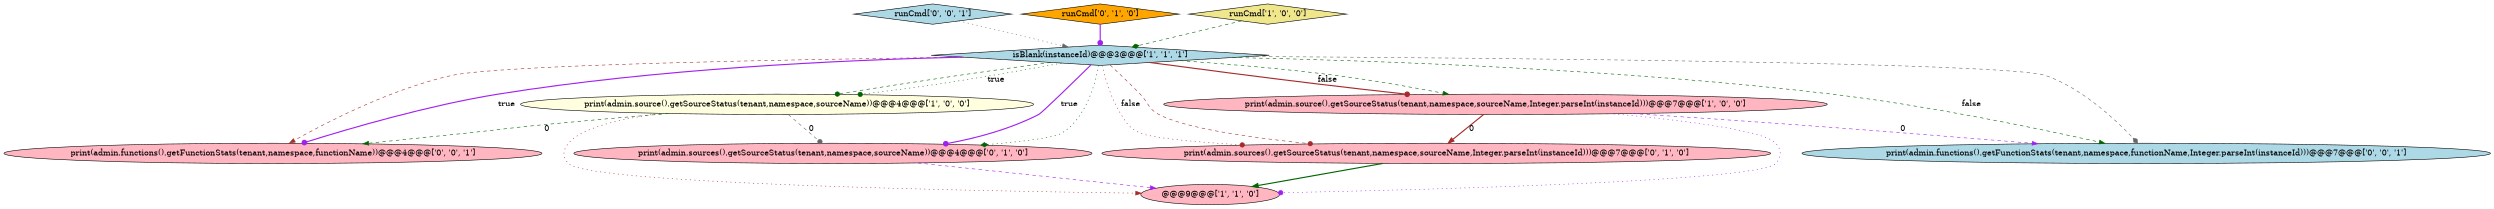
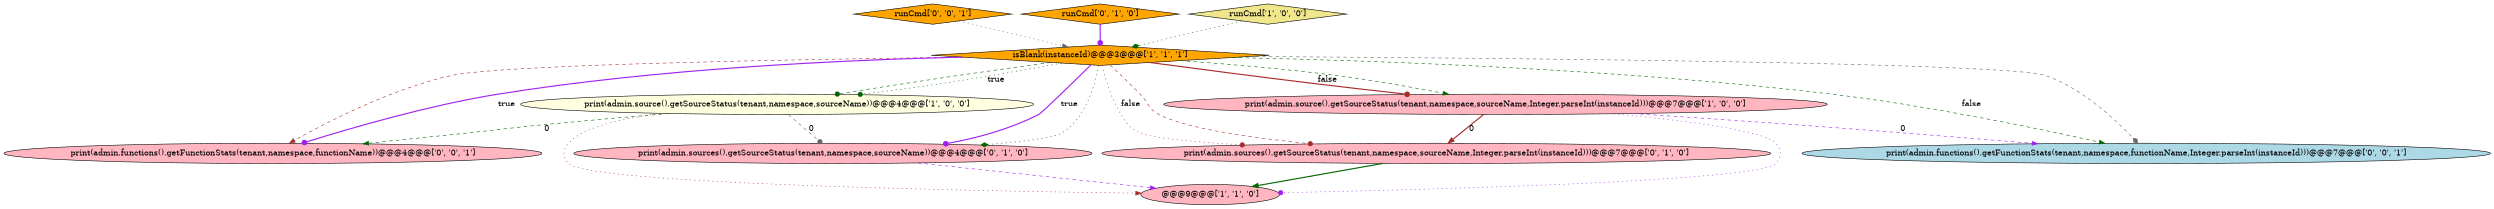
  digraph {
    node [fillcolor=lightpink shape=ellipse style=filled]
    edge [arrowhead=normal color=darkgreen style=dashed]
    n1 [label="print(admin.functions().getFunctionStats(tenant,namespace,functionName))@@@4@@@['0', '0', '1']"]
-   n2 [fillcolor=lightblue label="isBlank(instanceId)@@@3@@@['1', '1', '1']" shape=diamond]
+   n2 [fillcolor=orange label="isBlank(instanceId)@@@3@@@['1', '1', '1']" shape=diamond]
    n3 [label="print(admin.sources().getSourceStatus(tenant,namespace,sourceName))@@@4@@@['0', '1', '0']"]
    n4 [fillcolor=lightblue label="print(admin.functions().getFunctionStats(tenant,namespace,functionName,Integer.parseInt(instanceId)))@@@7@@@['0', '0', '1']"]
    n5 [label="print(admin.source().getSourceStatus(tenant,namespace,sourceName,Integer.parseInt(instanceId)))@@@7@@@['1', '0', '0']"]
    n6 [label="print(admin.sources().getSourceStatus(tenant,namespace,sourceName,Integer.parseInt(instanceId)))@@@7@@@['0', '1', '0']"]
    n7 [fillcolor=lightyellow label="print(admin.source().getSourceStatus(tenant,namespace,sourceName))@@@4@@@['1', '0', '0']"]
    n8 [label="@@@9@@@['1', '1', '0']"]
-   n9 [fillcolor=lightblue label="runCmd['0', '0', '1']" shape=diamond]
+   n9 [fillcolor=orange label="runCmd['0', '0', '1']" shape=diamond]
    n10 [fillcolor=orange label="runCmd['0', '1', '0']" shape=diamond]
    n11 [fillcolor=khaki label="runCmd['1', '0', '0']" shape=diamond]
    n2 -> n1 [color=brown]
    n2 -> n1 [arrowhead=dot color=purple label=true style=bold]
    n2 -> n3 [arrowhead=diamond style=dotted]
    n2 -> n3 [arrowhead=dot color=purple label=true style=bold]
    n2 -> n4 [arrowhead=diamond color=gray40]
    n2 -> n4 [label=false]
    n2 -> n5 [arrowhead=dot color=brown label=false style=bold]
    n2 -> n5
    n2 -> n6 [arrowhead=dot color=brown label=false style=dotted]
    n2 -> n6 [arrowhead=dot color=brown]
    n2 -> n7 [arrowhead=dot]
    n2 -> n7 [arrowhead=dot label=true style=dotted]
    n3 -> n8 [color=purple]
    n5 -> n4 [color=purple label=0]
    n5 -> n6 [color=brown label=0 style=bold]
    n5 -> n8 [arrowhead=dot color=purple style=dotted]
    n6 -> n8 [style=bold]
    n7 -> n1 [label=0]
    n7 -> n3 [arrowhead=dot color=gray40 label=0]
    n7 -> n8 [color=brown style=dotted]
    n9 -> n2 [color=gray40 style=dotted]
    n10 -> n2 [arrowhead=dot color=purple style=bold]
-   n11 -> n2 [arrowhead=diamond]
+   n11 -> n2 [arrowhead=diamond style=dotted]
  }
